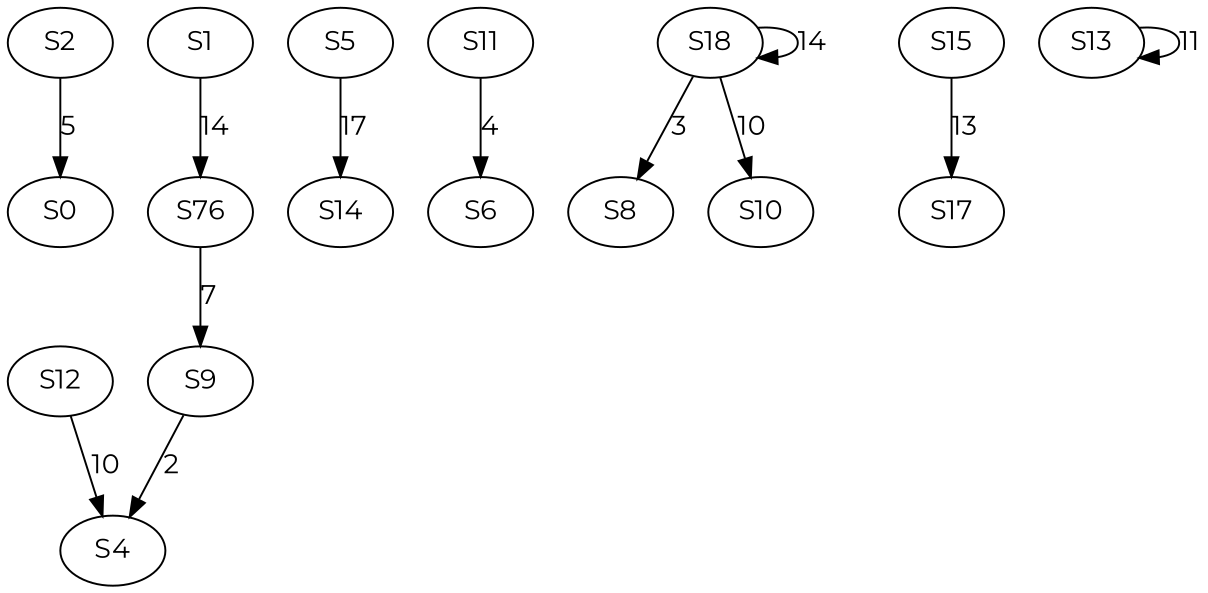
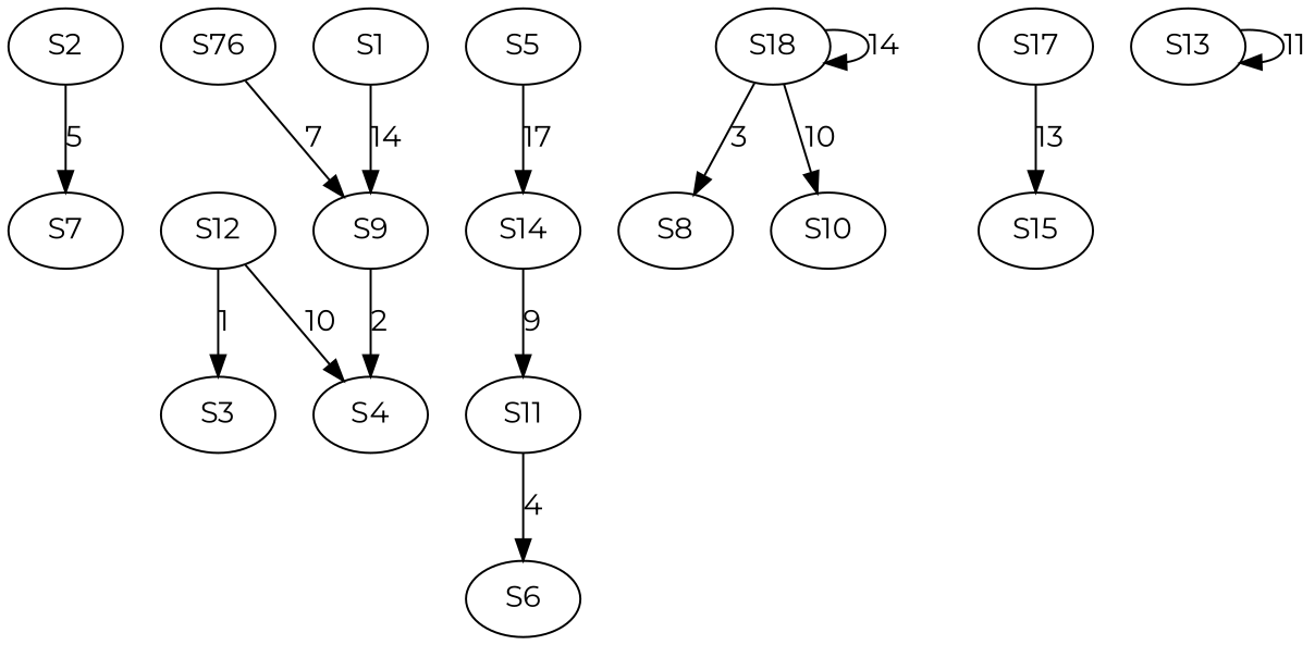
  strict digraph {
    fontname=Montserrat
    node [fontname=Montserrat]
    edge [fontname=Montserrat]
    S2
-   S7 [label=S0]
+   S7
    S12
+   S3
    S4
    S9
    S5
    S14
    S11
    S6
    S18
    S8
    S10
    n14 [label=S76]
    S17
    S15
    S13
    S1
    S2 -> S7 [label=5]
+   S12 -> S3 [label=1]
    S12 -> S4 [label=10]
    S9 -> S4 [label=2]
    S5 -> S14 [label=17]
+   S14 -> S11 [label=9]
    S11 -> S6 [label=4]
    S18 -> S18 [label=14]
    S18 -> S8 [label=3]
    S18 -> S10 [label=10]
    n14 -> S9 [label=7]
-   S15 -> S17 [label=13]
+   S17 -> S15 [label=13]
    S13 -> S13 [label=11]
-   S1 -> n14 [label=14]
+   S1 -> S9 [label=14]
  }
